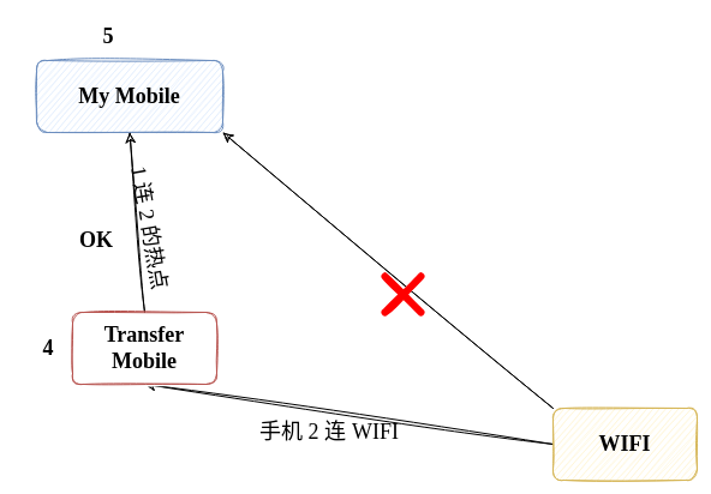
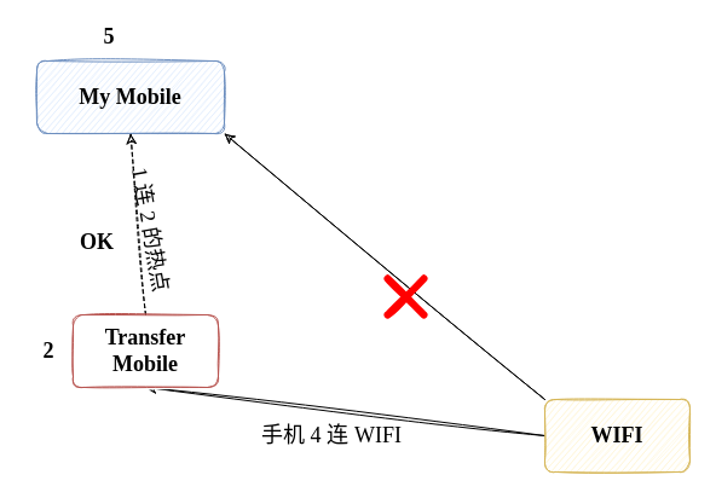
  <mxCell id="0" />
  <mxCell id="1" parent="0" />
  <mxCell id="2" value="&lt;h2&gt;&lt;font face=&quot;Garamond&quot;&gt;My Mobile&lt;/font&gt;&lt;/h2&gt;" style="rounded=1;whiteSpace=wrap;html=1;sketch=1;fillColor=#dae8fc;strokeColor=#6c8ebf;" parent="1" vertex="1"><mxGeometry x="30" y="50" width="155" height="60" as="geometry" /></mxCell>
  <mxCell id="3" style="rounded=0;sketch=1;orthogonalLoop=1;jettySize=auto;html=1;exitX=0;exitY=0;exitDx=0;exitDy=0;entryX=1;entryY=1;entryDx=0;entryDy=0;" edge="1" parent="1" source="5" target="2"><mxGeometry relative="1" as="geometry" /></mxCell>
  <mxCell id="4" style="edgeStyle=none;rounded=0;sketch=1;orthogonalLoop=1;jettySize=auto;html=1;exitX=0;exitY=0.5;exitDx=0;exitDy=0;entryX=0.5;entryY=1;entryDx=0;entryDy=0;strokeWidth=1;" edge="1" parent="1" source="5" target="9"><mxGeometry relative="1" as="geometry" /></mxCell>
- <mxCell id="5" value="&lt;h2&gt;&lt;font face=&quot;Garamond&quot;&gt;WIFI&lt;/font&gt;&lt;/h2&gt;" style="rounded=1;whiteSpace=wrap;html=1;sketch=1;fillColor=#fff2cc;strokeColor=#d6b656;" parent="1" vertex="1"><mxGeometry x="460" y="340" width="120" height="60" as="geometry" /></mxCell>
+ <mxCell id="5" value="&lt;h2&gt;&lt;font face=&quot;Garamond&quot;&gt;WIFI&lt;/font&gt;&lt;/h2&gt;" style="rounded=1;whiteSpace=wrap;html=1;sketch=1;fillColor=#fff2cc;strokeColor=#d6b656;" parent="1" vertex="1"><mxGeometry x="450" y="330" width="120" height="60" as="geometry" /></mxCell>
  <mxCell id="6" value="" style="endArrow=none;html=1;fillColor=#f8cecc;strokeColor=#FF0000;strokeWidth=6;sketch=1;" edge="1" parent="1"><mxGeometry width="50" height="50" relative="1" as="geometry"><mxPoint x="320" y="260" as="sourcePoint" /><mxPoint x="350" y="230" as="targetPoint" /></mxGeometry></mxCell>
  <mxCell id="7" value="" style="endArrow=none;html=1;fillColor=#f8cecc;strokeColor=#FF0000;strokeWidth=6;jumpStyle=none;sketch=1;" edge="1" parent="1"><mxGeometry width="50" height="50" relative="1" as="geometry"><mxPoint x="320" y="230" as="sourcePoint" /><mxPoint x="350" y="260" as="targetPoint" /></mxGeometry></mxCell>
- <mxCell id="8" style="edgeStyle=none;rounded=0;sketch=1;orthogonalLoop=1;jettySize=auto;html=1;exitX=0.5;exitY=0;exitDx=0;exitDy=0;entryX=0.5;entryY=1;entryDx=0;entryDy=0;strokeColor=#000000;strokeWidth=1;" edge="1" parent="1" source="9" target="2"><mxGeometry relative="1" as="geometry" /></mxCell>
+ <mxCell id="8" style="edgeStyle=none;rounded=0;sketch=1;orthogonalLoop=1;jettySize=auto;html=1;exitX=0.5;exitY=0;exitDx=0;exitDy=0;entryX=0.5;entryY=1;entryDx=0;entryDy=0;strokeColor=#000000;strokeWidth=1;dashed=1;" edge="1" parent="1" source="9" target="2"><mxGeometry relative="1" as="geometry" /></mxCell>
  <mxCell id="9" value="&lt;h2&gt;&lt;font face=&quot;Garamond&quot;&gt;Transfer Mobile&lt;/font&gt;&lt;/h2&gt;" style="rounded=1;whiteSpace=wrap;html=1;sketch=1;fillColor=#ffffff;strokeColor=#b85450;" vertex="1" parent="1"><mxGeometry x="60" y="260" width="120" height="60" as="geometry" /></mxCell>
  <mxCell id="10" value="&lt;h2&gt;&lt;font face=&quot;Garamond&quot;&gt;OK&lt;/font&gt;&lt;/h2&gt;" style="text;html=1;strokeColor=none;fillColor=none;align=center;verticalAlign=middle;whiteSpace=wrap;rounded=0;sketch=1;" vertex="1" parent="1"><mxGeometry x="60" y="190" width="40" height="20" as="geometry" /></mxCell>
  <mxCell id="11" value="&lt;h2&gt;&lt;font face=&quot;Garamond&quot;&gt;5&lt;/font&gt;&lt;/h2&gt;" style="text;html=1;strokeColor=none;fillColor=none;align=center;verticalAlign=middle;whiteSpace=wrap;rounded=0;sketch=1;" vertex="1" parent="1"><mxGeometry x="70" y="20" width="40" height="20" as="geometry" /></mxCell>
- <mxCell id="12" value="&lt;h2&gt;&lt;font face=&quot;Garamond&quot;&gt;4&lt;/font&gt;&lt;/h2&gt;" style="text;html=1;strokeColor=none;fillColor=none;align=center;verticalAlign=middle;whiteSpace=wrap;rounded=0;sketch=1;" vertex="1" parent="1"><mxGeometry x="20" y="280" width="40" height="20" as="geometry" /></mxCell>
- <mxCell id="13" value="&lt;h2&gt;&lt;span style=&quot;font-weight: normal&quot;&gt;&lt;font face=&quot;Garamond&quot;&gt;手机 2 &lt;/font&gt;连 &lt;font face=&quot;Garamond&quot;&gt;WIFI&lt;/font&gt;&lt;/span&gt;&lt;/h2&gt;" style="text;html=1;strokeColor=none;fillColor=none;align=center;verticalAlign=middle;whiteSpace=wrap;rounded=0;sketch=1;" vertex="1" parent="1"><mxGeometry x="199" y="350" width="150" height="20" as="geometry" /></mxCell>
+ <mxCell id="12" value="&lt;h2&gt;&lt;font face=&quot;Garamond&quot;&gt;2&lt;/font&gt;&lt;/h2&gt;" style="text;html=1;strokeColor=none;fillColor=none;align=center;verticalAlign=middle;whiteSpace=wrap;rounded=0;sketch=1;" vertex="1" parent="1"><mxGeometry x="20" y="280" width="40" height="20" as="geometry" /></mxCell>
+ <mxCell id="13" value="&lt;h2&gt;&lt;span style=&quot;font-weight: normal&quot;&gt;&lt;font face=&quot;Garamond&quot;&gt;手机 4 &lt;/font&gt;连 &lt;font face=&quot;Garamond&quot;&gt;WIFI&lt;/font&gt;&lt;/span&gt;&lt;/h2&gt;" style="text;html=1;strokeColor=none;fillColor=none;align=center;verticalAlign=middle;whiteSpace=wrap;rounded=0;sketch=1;" vertex="1" parent="1"><mxGeometry x="199" y="350" width="150" height="20" as="geometry" /></mxCell>
  <mxCell id="14" value="&lt;h2&gt;&lt;span style=&quot;font-weight: normal&quot;&gt;&lt;font face=&quot;Garamond&quot;&gt;1&amp;nbsp;&lt;/font&gt;连&amp;nbsp;&lt;font face=&quot;Garamond&quot;&gt;2 的热点&lt;/font&gt;&lt;/span&gt;&lt;/h2&gt;" style="text;html=1;strokeColor=none;fillColor=none;align=center;verticalAlign=middle;whiteSpace=wrap;rounded=0;sketch=1;rotation=80;" vertex="1" parent="1"><mxGeometry x="49" y="180" width="150" height="20" as="geometry" /></mxCell>
